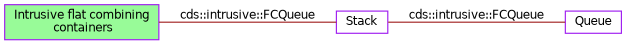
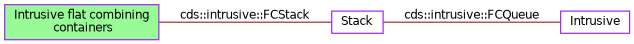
  digraph {
    rankdir=LR
    node [color=purple fillcolor=white fontname=Helvetica fontsize=10 shape=box style=filled]
    edge [color=brown dir=none fontname=Helvetica fontsize=10 labelfontname=Helvetica labelfontsize=10 shape=plaintext style=solid]
    n1 [fillcolor=palegreen fontcolor=black height=0.2 label="Intrusive flat combining\l containers" width=0.4]
    n2 [height=0.2 label=Stack width=0.4]
-   n3 [height=0.2 label=Queue width=0.4]
-   n1 -> n2 [label="cds::intrusive::FCQueue"]
+   n3 [height=0.2 label=Intrusive width=0.4]
+   n1 -> n2 [label="cds::intrusive::FCStack"]
    n2 -> n3 [label="cds::intrusive::FCQueue"]
  }
